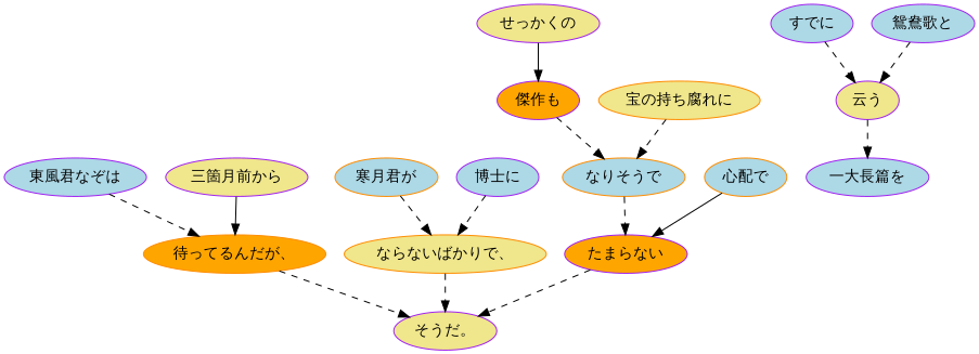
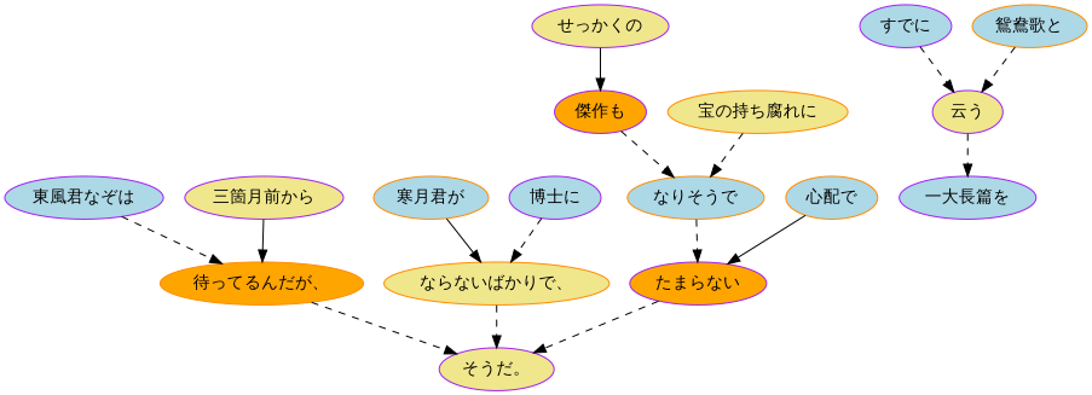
  digraph {
    node [color=purple fillcolor=lightblue style=filled]
    edge [style=dashed]
    n1 [label="東風君なぞは"]
    n2 [color=darkorange fillcolor=orange label="待ってるんだが、"]
    n3 [fillcolor=khaki label="そうだ。"]
    n4 [label="すでに"]
    n5 [fillcolor=khaki label="云う"]
    n6 [label="一大長篇を"]
-   n7 [label="鴛鴦歌と"]
+   n7 [color=darkorange label="鴛鴦歌と"]
    n8 [fillcolor=khaki label="三箇月前から"]
    n9 [color=darkorange label="寒月君が"]
    n10 [color=darkorange fillcolor=khaki label="ならないばかりで、"]
    n11 [label="博士に"]
    n12 [fillcolor=khaki label="せっかくの"]
    n13 [fillcolor=orange label="傑作も"]
    n14 [color=darkorange label="なりそうで"]
    n15 [fillcolor=orange label="たまらない"]
    n16 [color=darkorange fillcolor=khaki label="宝の持ち腐れに"]
    n17 [color=darkorange label="心配で"]
    n1 -> n2
    n2 -> n3
    n4 -> n5
    n5 -> n6
    n7 -> n5
    n8 -> n2 [style=solid]
-   n9 -> n10
+   n9 -> n10 [style=solid]
    n10 -> n3
    n11 -> n10
    n12 -> n13 [style=solid]
    n13 -> n14
    n14 -> n15
    n15 -> n3
    n16 -> n14
    n17 -> n15 [style=solid]
  }
